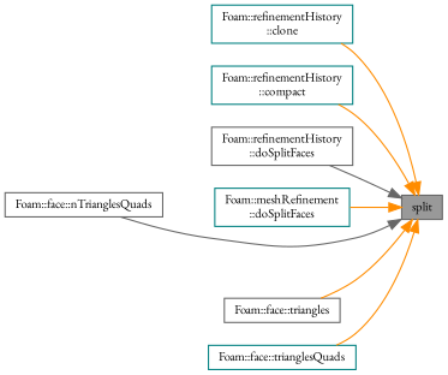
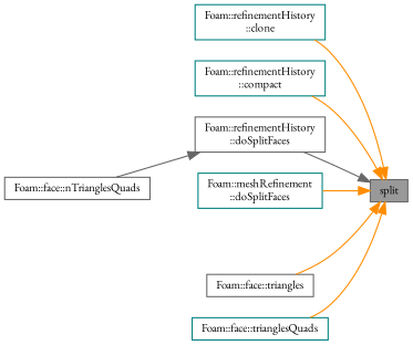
  digraph {
    fontname="EB Garamond"
    rankdir=RL
    node [color=gray40 fillcolor=white fontname="EB Garamond" fontsize=10 shape=box style=filled]
    edge [color=darkorange dir=back fontname="EB Garamond" fontsize=10 labelfontname=Helvetica labelfontsize=10 style=solid]
    n1 [fillcolor=grey60 fontcolor=black height=0.2 label=split width=0.4]
    n2 [color=teal height=0.2 label="Foam::refinementHistory\l::clone" width=0.4]
    n3 [color=teal height=0.2 label="Foam::refinementHistory\l::compact" width=0.4]
    n4 [height=0.2 label="Foam::refinementHistory\l::doSplitFaces" width=0.4]
    n5 [color=teal height=0.2 label="Foam::meshRefinement\l::doSplitFaces" width=0.4]
    n6 [height=0.2 label="Foam::face::nTrianglesQuads" width=0.4]
    n7 [height=0.2 label="Foam::face::triangles" width=0.4]
    n8 [color=teal height=0.2 label="Foam::face::trianglesQuads" width=0.4]
    n1 -> n2
    n1 -> n3
    n1 -> n4 [color=gray40]
    n1 -> n5
-   n1 -> n6 [color=gray40]
+   n4 -> n6 [color=gray40]
    n1 -> n7
    n1 -> n8
  }
